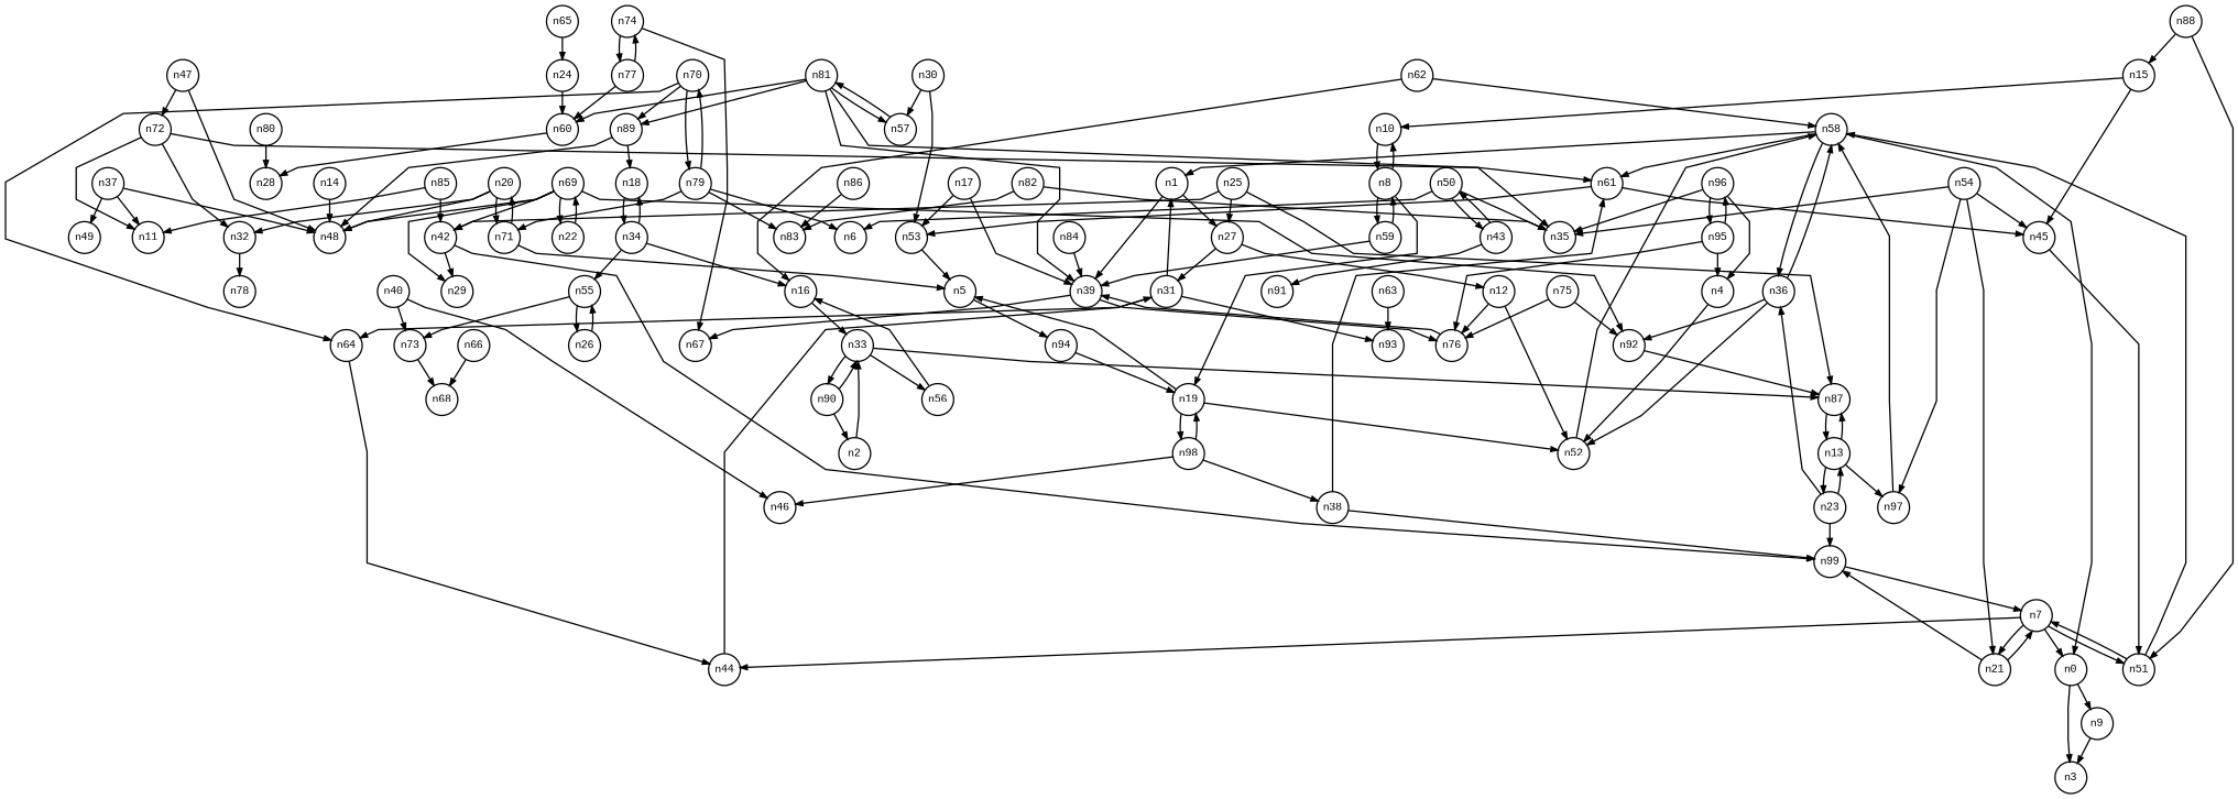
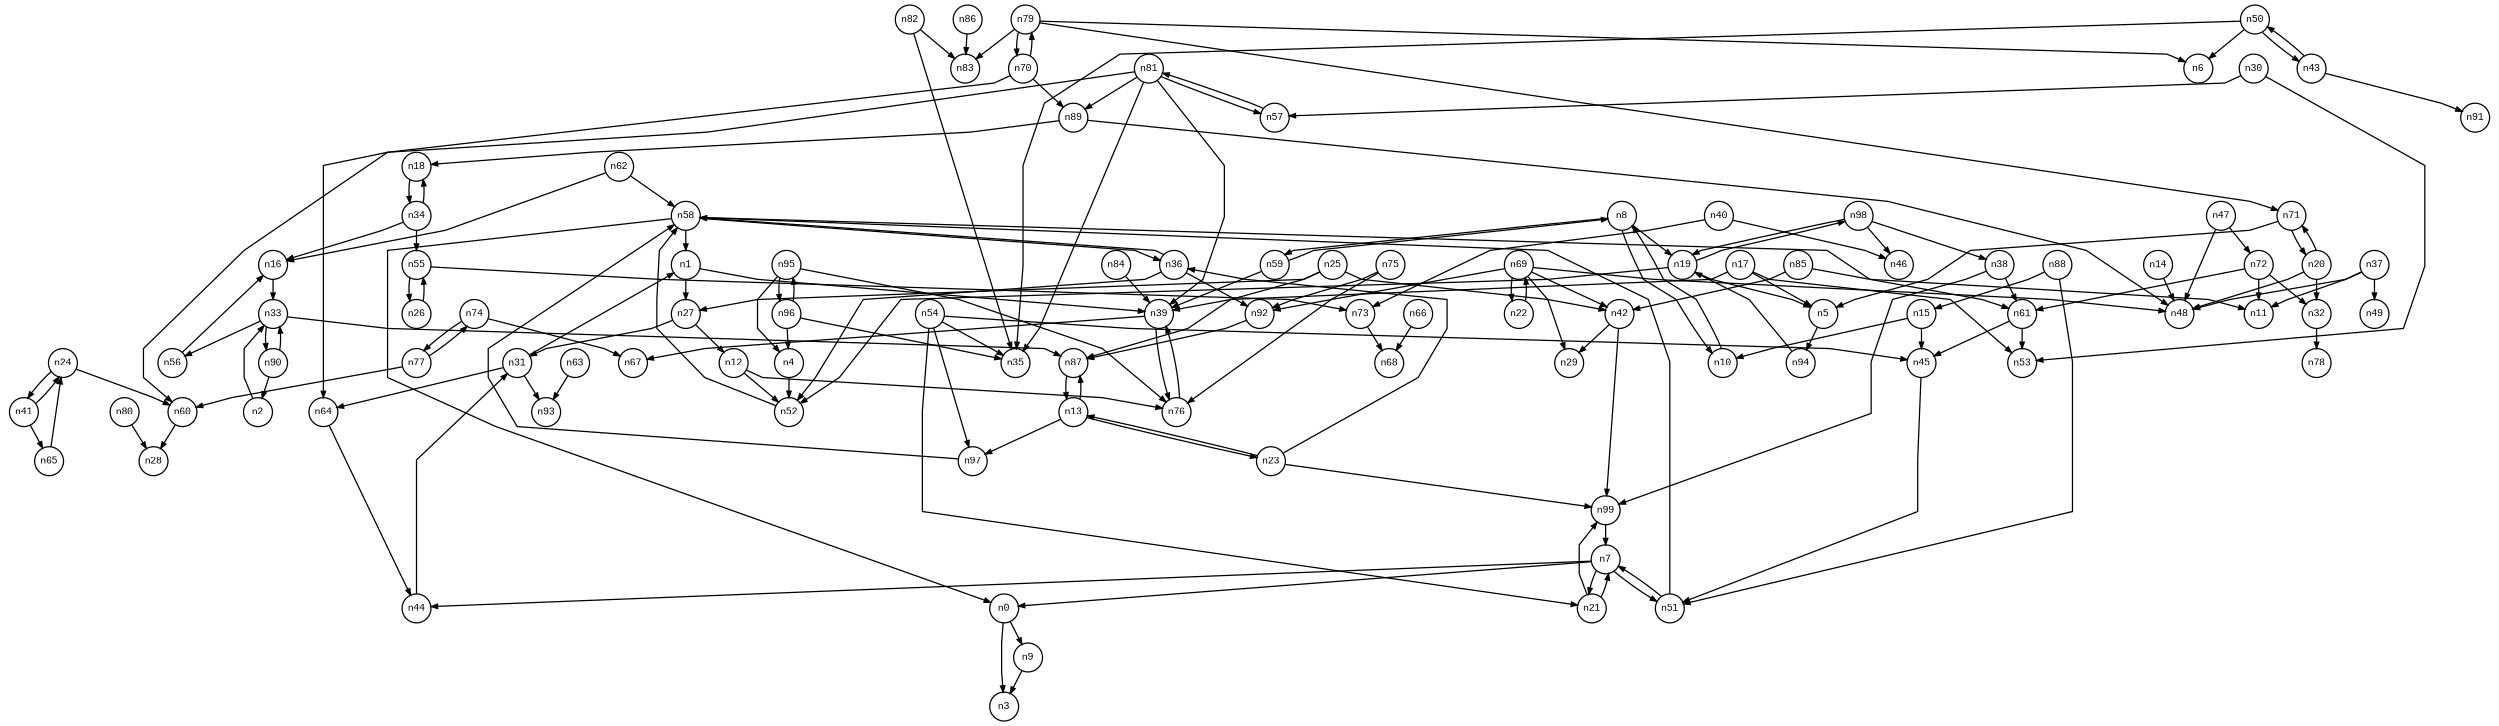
  digraph {
    fontname="Liberation Mono"
    fontsize=8
    nodesep=0.22
    nodesize=0.32
    ranksep=0.22
    splines=polyline
    node [fixedsize=shape fontname="Liberation Mono" fontsize=8 shape=circle]
    edge [arrowsize=0.5 fontname="Liberation Mono"]
    n0 [width=0.32]
    n3 [width=0.32]
    n9 [width=0.32]
    n45 [width=0.32]
    n51 [width=0.32]
    n58 [width=0.32]
    n7 [width=0.32]
    n1 [width=0.32]
    n36 [width=0.32]
    n61 [width=0.32]
    n21 [width=0.32]
    n44 [width=0.32]
    n39 [width=0.32]
    n67 [width=0.32]
    n76 [width=0.32]
    n27 [width=0.32]
    n31 [width=0.32]
    n12 [width=0.32]
    n64 [width=0.32]
    n93 [width=0.32]
    n52 [width=0.32]
    n92 [width=0.32]
    n53 [width=0.32]
    n4 [width=0.32]
    n99 [width=0.32]
    n10 [width=0.32]
    n8 [width=0.32]
    n19 [width=0.32]
    n59 [width=0.32]
    n5 [width=0.32]
    n98 [width=0.32]
    n94 [width=0.32]
    n38 [width=0.32]
    n46 [width=0.32]
    n23 [width=0.32]
    n13 [width=0.32]
    n87 [width=0.32]
    n97 [width=0.32]
    n14 [width=0.32]
    n48 [width=0.32]
    n15 [width=0.32]
    n17 [width=0.32]
    n83 [width=0.32]
    n32 [width=0.32]
    n78 [width=0.32]
    n20 [width=0.32]
    n71 [width=0.32]
    n69 [width=0.32]
    n29 [width=0.32]
    n42 [width=0.32]
    n22 [width=0.32]
+   n41 [width=0.32]
    n65 [width=0.32]
    n24 [width=0.32]
    n60 [width=0.32]
    n28 [width=0.32]
    n25 [width=0.32]
    n55 [width=0.32]
    n73 [width=0.32]
    n26 [width=0.32]
    n68 [width=0.32]
    n30 [width=0.32]
    n57 [width=0.32]
    n81 [width=0.32]
    n35 [width=0.32]
    n89 [width=0.32]
    n18 [width=0.32]
    n56 [width=0.32]
    n16 [width=0.32]
    n33 [width=0.32]
    n90 [width=0.32]
    n2 [width=0.32]
    n34 [width=0.32]
    n37 [width=0.32]
    n11 [width=0.32]
    n49 [width=0.32]
    n40 [width=0.32]
    n50 [width=0.32]
    n6 [width=0.32]
    n43 [width=0.32]
    n91 [width=0.32]
    n47 [width=0.32]
    n72 [width=0.32]
    n54 [width=0.32]
    n62 [width=0.32]
    n63 [width=0.32]
    n66 [width=0.32]
    n70 [width=0.32]
    n79 [width=0.32]
    n74 [width=0.32]
    n77 [width=0.32]
    n75 [width=0.32]
    n80 [width=0.32]
    n82 [width=0.32]
    n84 [width=0.32]
    n85 [width=0.32]
    n86 [width=0.32]
    n88 [width=0.32]
    n95 [width=0.32]
    n96 [width=0.32]
    n0 -> n3
    n0 -> n9
    n9 -> n3
    n45 -> n51
    n51 -> n58
    n51 -> n7
    n58 -> n0
    n58 -> n1
    n58 -> n36
    n58 -> n61
    n7 -> n0
    n7 -> n51
    n7 -> n21
    n7 -> n44
    n1 -> n39
    n1 -> n27
    n36 -> n58
    n36 -> n52
    n36 -> n92
    n61 -> n45
    n61 -> n53
    n21 -> n7
    n21 -> n99
    n44 -> n31
    n39 -> n67
    n39 -> n76
    n76 -> n39
    n27 -> n31
    n27 -> n12
    n31 -> n1
    n31 -> n64
    n31 -> n93
    n12 -> n76
    n12 -> n52
    n64 -> n44
    n52 -> n58
    n92 -> n87
-   n53 -> n5
+   n17 -> n5
    n4 -> n52
    n99 -> n7
    n10 -> n8
    n8 -> n10
    n8 -> n19
    n8 -> n59
    n19 -> n52
    n19 -> n5
    n19 -> n98
    n59 -> n39
    n59 -> n8
    n5 -> n94
    n98 -> n19
    n98 -> n38
    n98 -> n46
    n94 -> n19
    n38 -> n61
    n38 -> n99
    n23 -> n36
    n23 -> n99
    n23 -> n13
    n13 -> n23
    n13 -> n87
    n13 -> n97
    n87 -> n13
    n97 -> n58
    n14 -> n48
    n15 -> n45
    n15 -> n10
    n17 -> n39
    n17 -> n53
    n32 -> n78
    n20 -> n48
    n20 -> n32
    n20 -> n71
    n71 -> n5
    n71 -> n20
    n69 -> n92
    n69 -> n48
    n69 -> n29
    n69 -> n42
    n69 -> n22
    n42 -> n99
    n42 -> n29
    n22 -> n69
+   n41 -> n65
+   n41 -> n24
    n65 -> n24
+   n24 -> n41
    n24 -> n60
    n60 -> n28
    n25 -> n27
    n25 -> n87
    n25 -> n42
    n55 -> n73
    n55 -> n26
    n73 -> n68
    n26 -> n55
    n30 -> n53
    n30 -> n57
    n57 -> n81
    n81 -> n39
    n81 -> n60
    n81 -> n57
    n81 -> n35
    n81 -> n89
    n89 -> n48
    n89 -> n18
    n18 -> n34
    n56 -> n16
    n16 -> n33
    n33 -> n87
    n33 -> n56
    n33 -> n90
    n90 -> n33
    n90 -> n2
    n2 -> n33
    n34 -> n55
    n34 -> n18
    n34 -> n16
    n37 -> n48
    n37 -> n11
    n37 -> n49
    n40 -> n46
    n40 -> n73
    n50 -> n35
    n50 -> n6
    n50 -> n43
    n43 -> n50
    n43 -> n91
    n47 -> n48
    n47 -> n72
    n72 -> n61
    n72 -> n32
    n72 -> n11
    n54 -> n45
    n54 -> n21
    n54 -> n97
    n54 -> n35
    n62 -> n58
    n62 -> n16
    n63 -> n93
    n66 -> n68
    n70 -> n64
    n70 -> n89
    n70 -> n79
    n79 -> n83
    n79 -> n71
    n79 -> n6
    n79 -> n70
    n74 -> n67
    n74 -> n77
    n77 -> n60
    n77 -> n74
    n75 -> n76
    n75 -> n92
    n80 -> n28
    n82 -> n83
    n82 -> n35
    n84 -> n39
    n85 -> n42
    n85 -> n11
    n86 -> n83
    n88 -> n51
    n88 -> n15
    n95 -> n76
    n95 -> n4
    n95 -> n96
    n96 -> n4
    n96 -> n35
    n96 -> n95
  }
